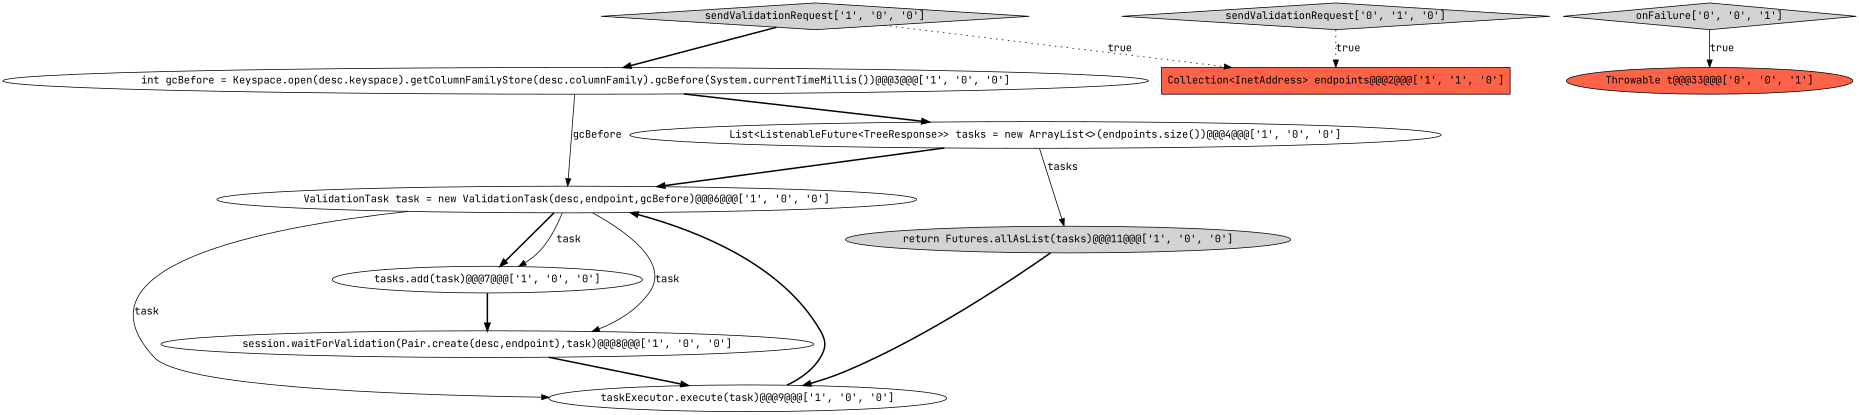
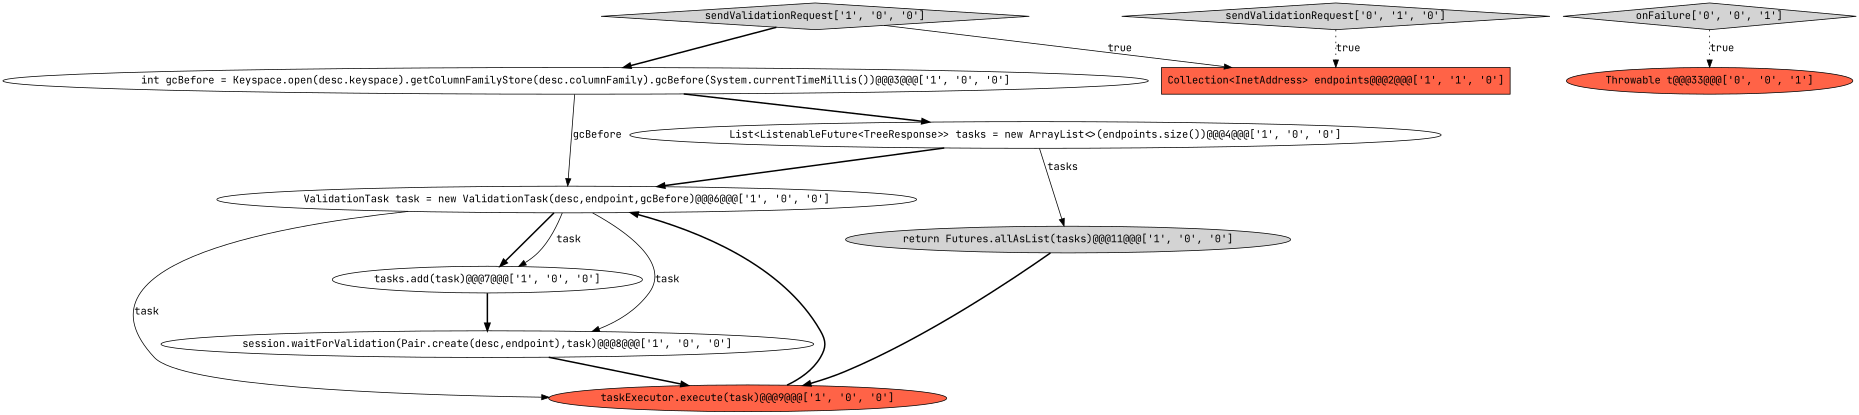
  digraph {
    fontname="JetBrains Mono"
    node [fillcolor=white fontname="JetBrains Mono" shape=ellipse style=filled]
    edge [fontname="JetBrains Mono" style=bold]
    n1 [label="int gcBefore = Keyspace.open(desc.keyspace).getColumnFamilyStore(desc.columnFamily).gcBefore(System.currentTimeMillis())@@@3@@@['1', '0', '0']"]
    n2 [label="ValidationTask task = new ValidationTask(desc,endpoint,gcBefore)@@@6@@@['1', '0', '0']"]
    n3 [label="List<ListenableFuture<TreeResponse>> tasks = new ArrayList<>(endpoints.size())@@@4@@@['1', '0', '0']"]
    n4 [label="session.waitForValidation(Pair.create(desc,endpoint),task)@@@8@@@['1', '0', '0']"]
-   n5 [label="taskExecutor.execute(task)@@@9@@@['1', '0', '0']"]
+   n5 [fillcolor=tomato label="taskExecutor.execute(task)@@@9@@@['1', '0', '0']"]
    n6 [label="tasks.add(task)@@@7@@@['1', '0', '0']"]
    n7 [fillcolor=lightgray label="return Futures.allAsList(tasks)@@@11@@@['1', '0', '0']"]
    n8 [fillcolor=lightgray label="sendValidationRequest['0', '1', '0']" shape=diamond]
    n9 [fillcolor=tomato label="Collection<InetAddress> endpoints@@@2@@@['1', '1', '0']" shape=box]
    n10 [fillcolor=tomato label="Throwable t@@@33@@@['0', '0', '1']"]
    n11 [fillcolor=lightgray label="onFailure['0', '0', '1']" shape=diamond]
    n12 [fillcolor=lightgray label="sendValidationRequest['1', '0', '0']" shape=diamond]
    n1 -> n2 [label=gcBefore style=solid]
    n1 -> n3
    n2 -> n4 [label=task style=solid]
    n2 -> n5 [label=task style=solid]
    n2 -> n6
    n2 -> n6 [label=task style=solid]
    n3 -> n2
    n3 -> n7 [label=tasks style=solid]
    n4 -> n5
    n5 -> n2
    n6 -> n4
    n7 -> n5
    n8 -> n9 [label=true style=dotted]
-   n11 -> n10 [label=true style=solid]
+   n11 -> n10 [label=true style=dotted]
    n12 -> n1
-   n12 -> n9 [label=true style=dotted]
+   n12 -> n9 [label=true style=solid]
  }
